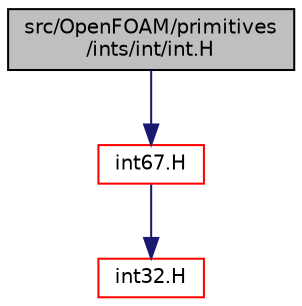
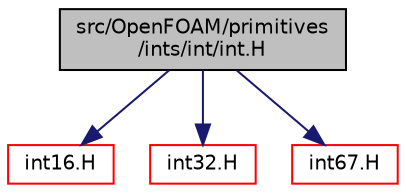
  digraph {
    node [color=red fontname=Helvetica fontsize=10 shape=record]
    edge [color=midnightblue fontname=Helvetica fontsize=10 labelfontname=Helvetica labelfontsize=10 style=solid]
    n1 [color=black fillcolor=grey75 fontcolor=black height=0.2 label="src/OpenFOAM/primitives\l/ints/int/int.H" style=filled width=0.4]
+   n2 [height=0.2 label="int16.H" width=0.4]
    n3 [height=0.2 label="int32.H" width=0.4]
    n4 [height=0.2 label="int67.H" width=0.4]
-   n4 -> n3
+   n1 -> n2
+   n1 -> n3
    n1 -> n4
  }
